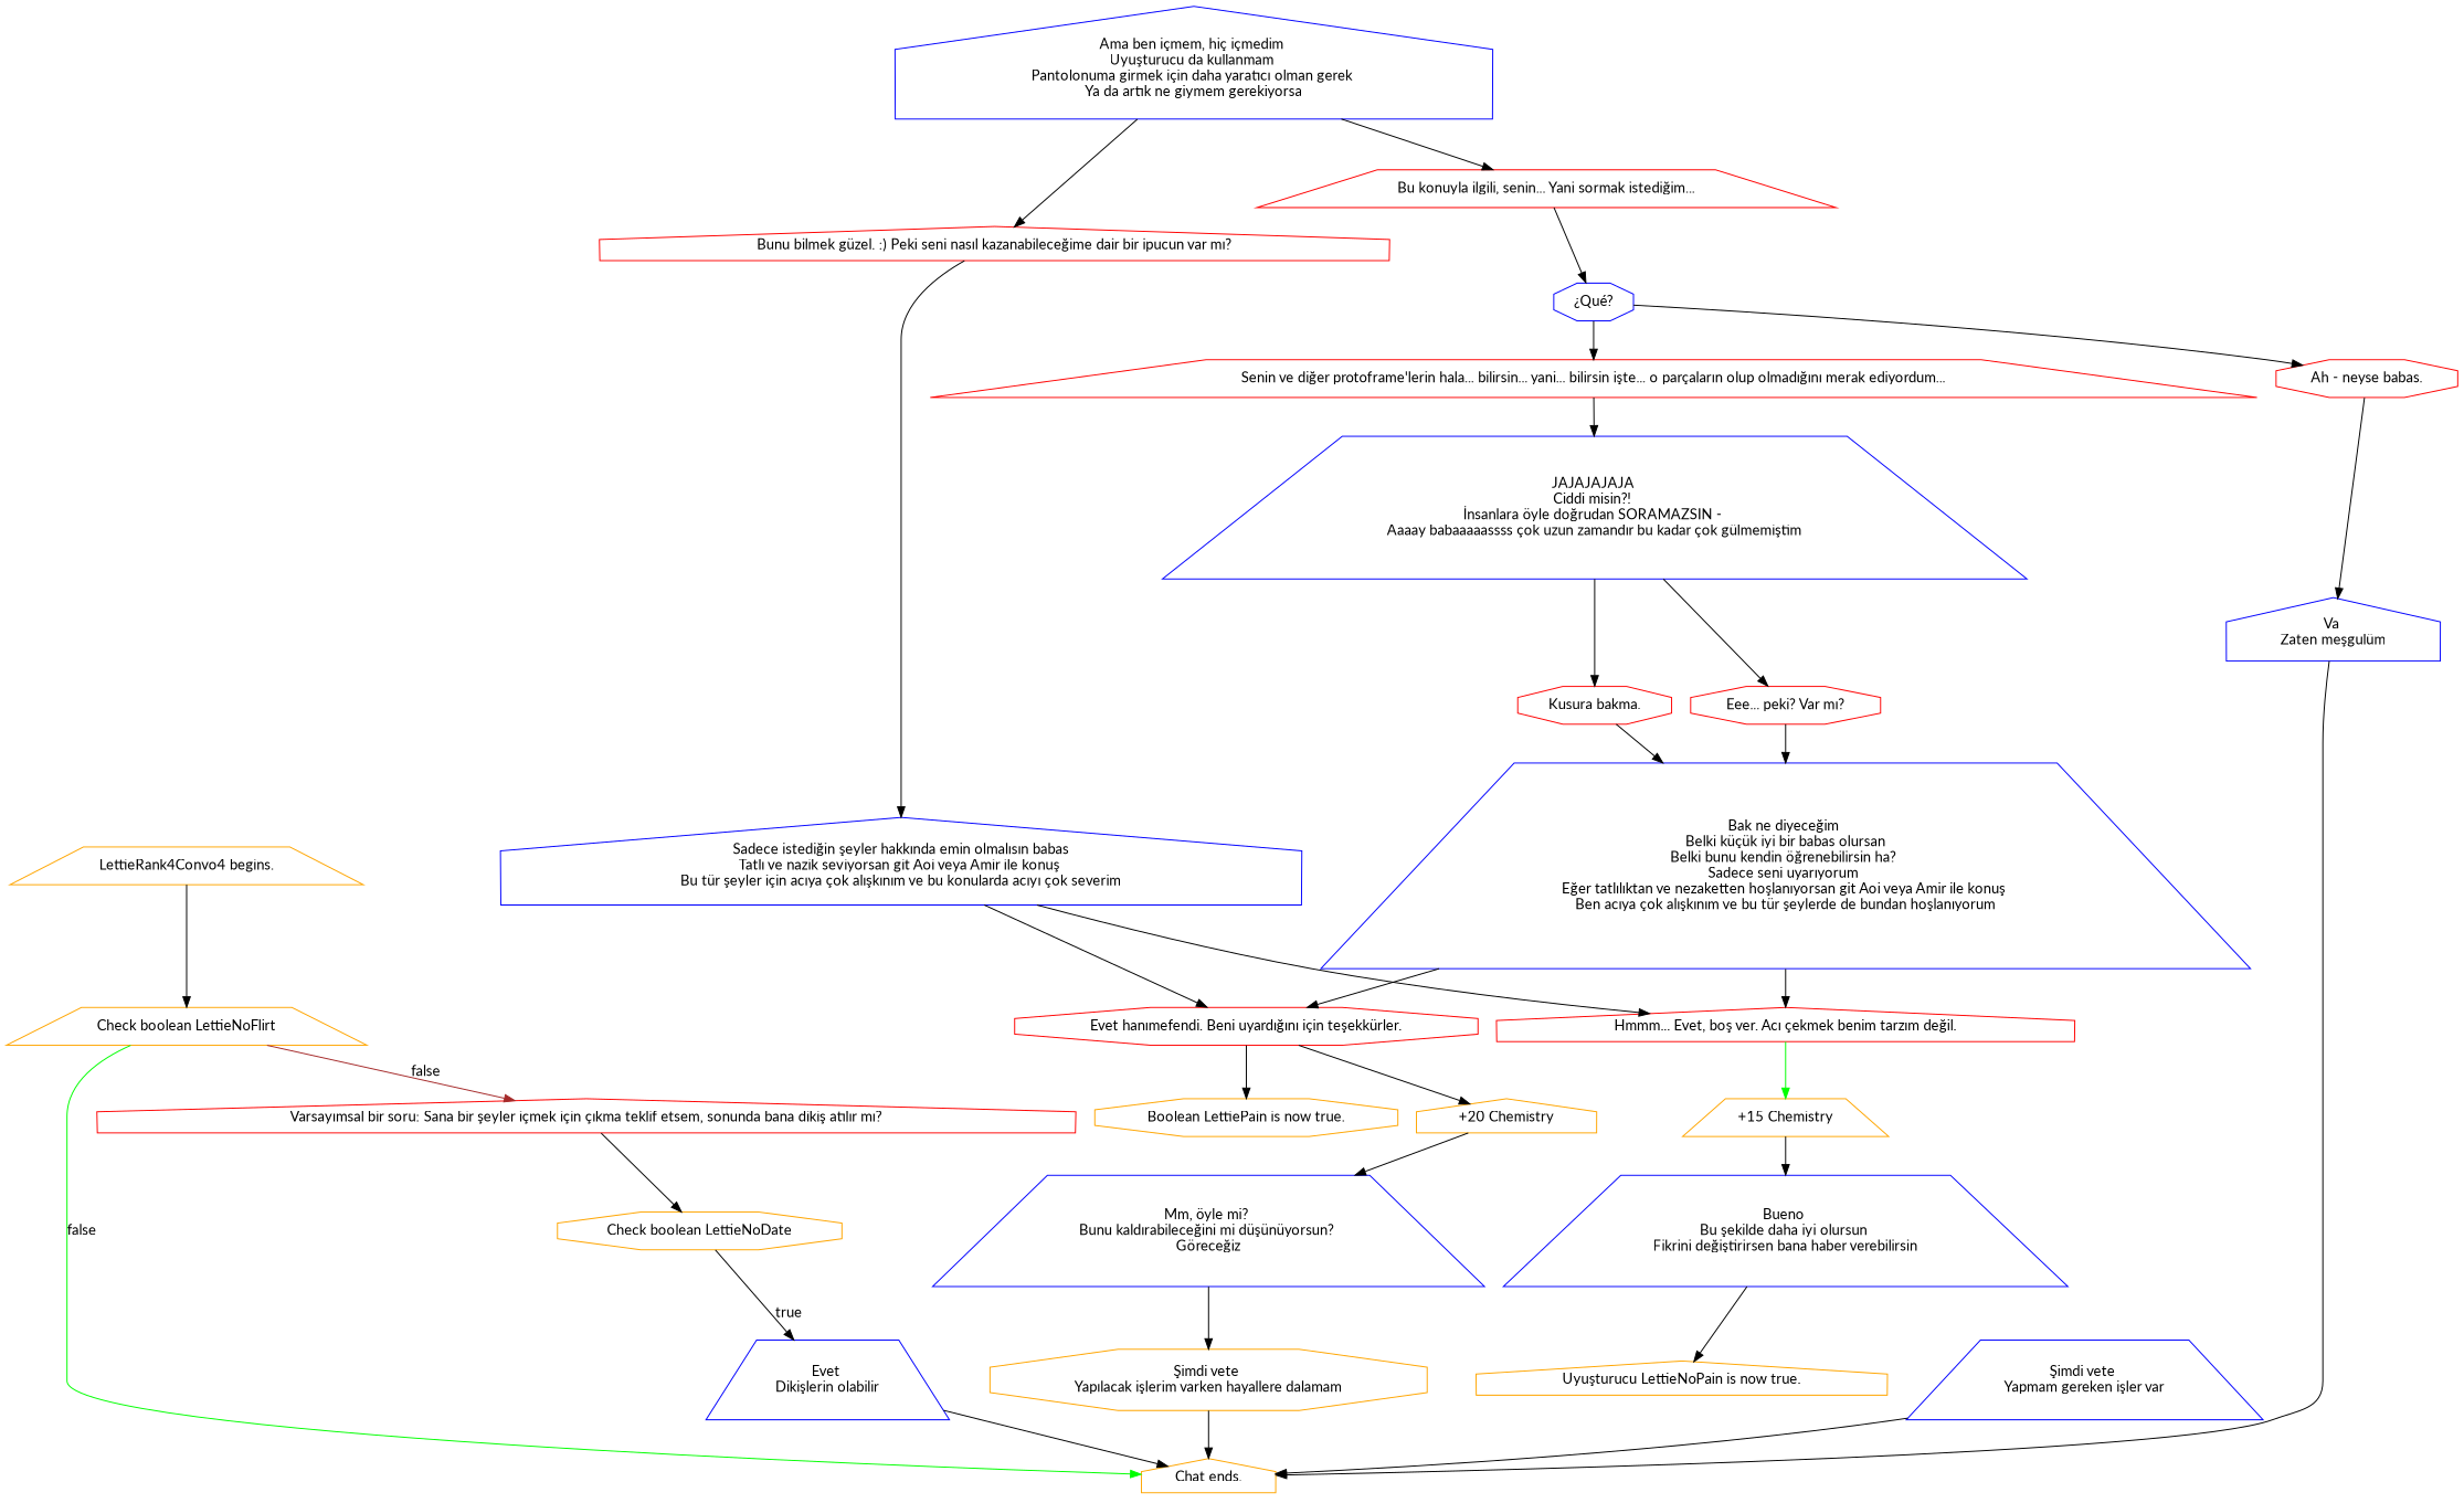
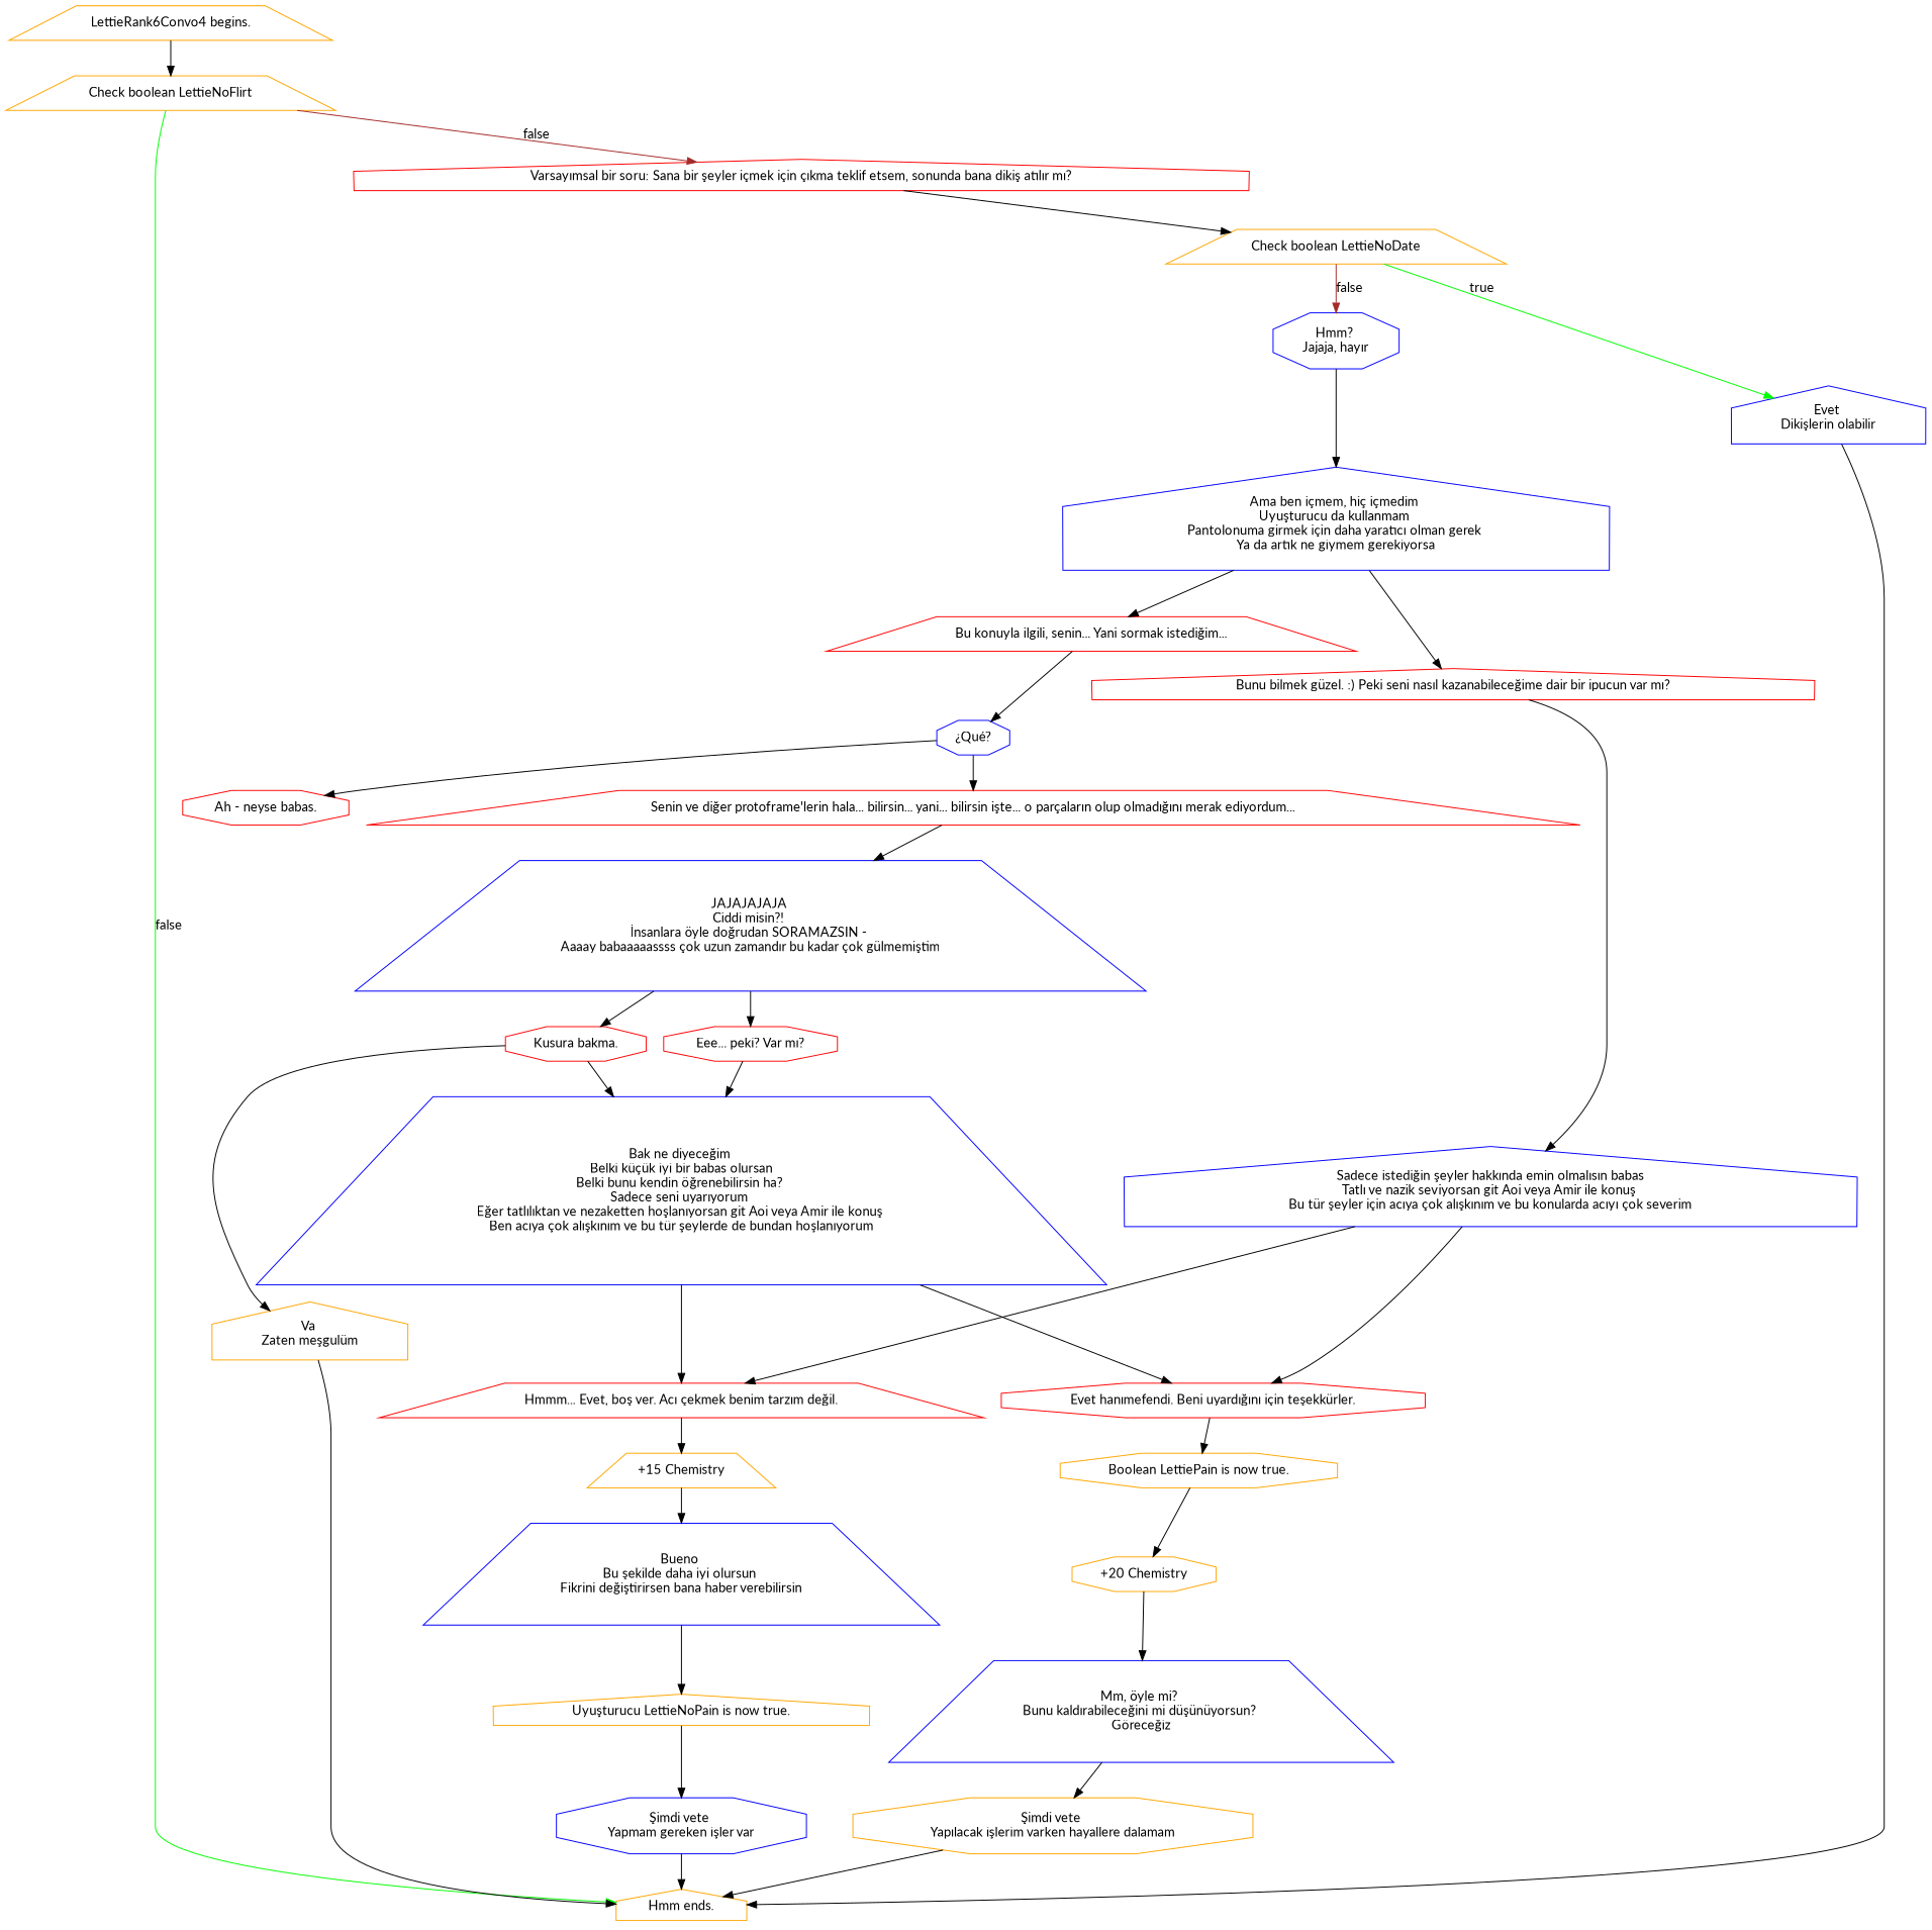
  digraph {
    fontname=Lato
    node [color=blue fontname=Lato shape=trapezium]
    edge [fontname=Lato]
-   "LettieRank4Convo4 begins." [color=orange]
+   "LettieRank4Convo4 begins." [color=orange label="LettieRank6Convo4 begins."]
    n2 [color=orange label="Check boolean LettieNoFlirt"]
-   "Chat ends." [color=orange shape=house]
+   "Chat ends." [color=orange shape=house label="Hmm ends."]
    n4 [color=red label="Varsayımsal bir soru: Sana bir şeyler içmek için çıkma teklif etsem, sonunda bana dikiş atılır mı?" shape=house]
-   n5 [color=orange label="Check boolean LettieNoDate" shape=octagon]
-   n6 [label="Evet \nDikişlerin olabilir"]
+   n5 [color=orange label="Check boolean LettieNoDate"]
+   n6 [label="Evet \nDikişlerin olabilir" shape=house]
+   n7 [label="Hmm? \nJajaja, hayır" shape=octagon]
    n8 [label="Ama ben içmem, hiç içmedim \nUyuşturucu da kullanmam \nPantolonuma girmek için daha yaratıcı olman gerek \nYa da artık ne giymem gerekiyorsa" shape=house]
    n9 [color=red label="Bunu bilmek güzel. :) Peki seni nasıl kazanabileceğime dair bir ipucun var mı?" shape=house]
    n10 [color=red label="Bu konuyla ilgili, senin... Yani sormak istediğim..."]
    n11 [label="Sadece istediğin şeyler hakkında emin olmalısın babas\nTatlı ve nazik seviyorsan git Aoi veya Amir ile konuş \nBu tür şeyler için acıya çok alışkınım ve bu konularda acıyı çok severim" shape=house]
    n12 [label="¿Qué?" shape=octagon]
    n13 [color=red label="Evet hanımefendi. Beni uyardığını için teşekkürler." shape=octagon]
-   n14 [color=red label="Hmmm... Evet, boş ver. Acı çekmek benim tarzım değil." shape=house]
+   n14 [color=red label="Hmmm... Evet, boş ver. Acı çekmek benim tarzım değil."]
    n15 [color=red label="Senin ve diğer protoframe'lerin hala... bilirsin... yani... bilirsin işte... o parçaların olup olmadığını merak ediyordum..."]
    n16 [color=red label="Ah - neyse babas." shape=octagon]
    n17 [color=orange label="Boolean LettiePain is now true." shape=octagon]
    n18 [color=orange label="+15 Chemistry"]
    n19 [label="JAJAJAJAJA \nCiddi misin?! \nİnsanlara öyle doğrudan SORAMAZSIN - \nAaaay babaaaaassss çok uzun zamandır bu kadar çok gülmemiştim"]
-   n20 [label="Va \nZaten meşgulüm" shape=house]
-   n21 [color=orange label="+20 Chemistry" shape=house]
+   n20 [color=orange label="Va \nZaten meşgulüm" shape=house]
+   n21 [color=orange label="+20 Chemistry" shape=octagon]
    n22 [label="Bueno \nBu şekilde daha iyi olursun \nFikrini değiştirirsen bana haber verebilirsin"]
    n23 [color=red label="Kusura bakma." shape=octagon]
    n24 [color=red label="Eee... peki? Var mı?" shape=octagon]
    n25 [label="Mm, öyle mi? \nBunu kaldırabileceğini mi düşünüyorsun? \nGöreceğiz"]
    n26 [color=orange label="Uyuşturucu LettieNoPain is now true." shape=house]
    n27 [label="Bak ne diyeceğim \nBelki küçük iyi bir babas olursan\nBelki bunu kendin öğrenebilirsin ha? \nSadece seni uyarıyorum \nEğer tatlılıktan ve nezaketten hoşlanıyorsan git Aoi veya Amir ile konuş \nBen acıya çok alışkınım ve bu tür şeylerde de bundan hoşlanıyorum"]
    n28 [color=orange label="Şimdi vete \nYapılacak işlerim varken hayallere dalamam" shape=octagon]
-   n29 [label="Şimdi vete \nYapmam gereken işler var"]
+   n29 [label="Şimdi vete \nYapmam gereken işler var" shape=octagon]
    "LettieRank4Convo4 begins." -> n2
    n2 -> "Chat ends." [color=green label=false]
    n2 -> n4 [color=brown label=false]
    n4 -> n5
-   n5 -> n6 [color=black label=true]
+   n5 -> n6 [color=green label=true]
+   n5 -> n7 [color=brown label=false]
    n6 -> "Chat ends."
+   n7 -> n8
    n8 -> n9
    n8 -> n10
    n9 -> n11
    n10 -> n12
    n11 -> n13
    n11 -> n14
    n12 -> n15
    n12 -> n16
    n13 -> n17
-   n14 -> n18 [color=green]
+   n14 -> n18
    n15 -> n19
-   n16 -> n20
-   n13 -> n21
+   n23 -> n20
+   n17 -> n21
    n18 -> n22
    n19 -> n23
    n19 -> n24
    n20 -> "Chat ends."
    n21 -> n25
    n22 -> n26
    n23 -> n27
    n24 -> n27
    n25 -> n28
+   n26 -> n29
    n27 -> n13
    n27 -> n14
    n28 -> "Chat ends."
    n29 -> "Chat ends."
  }
